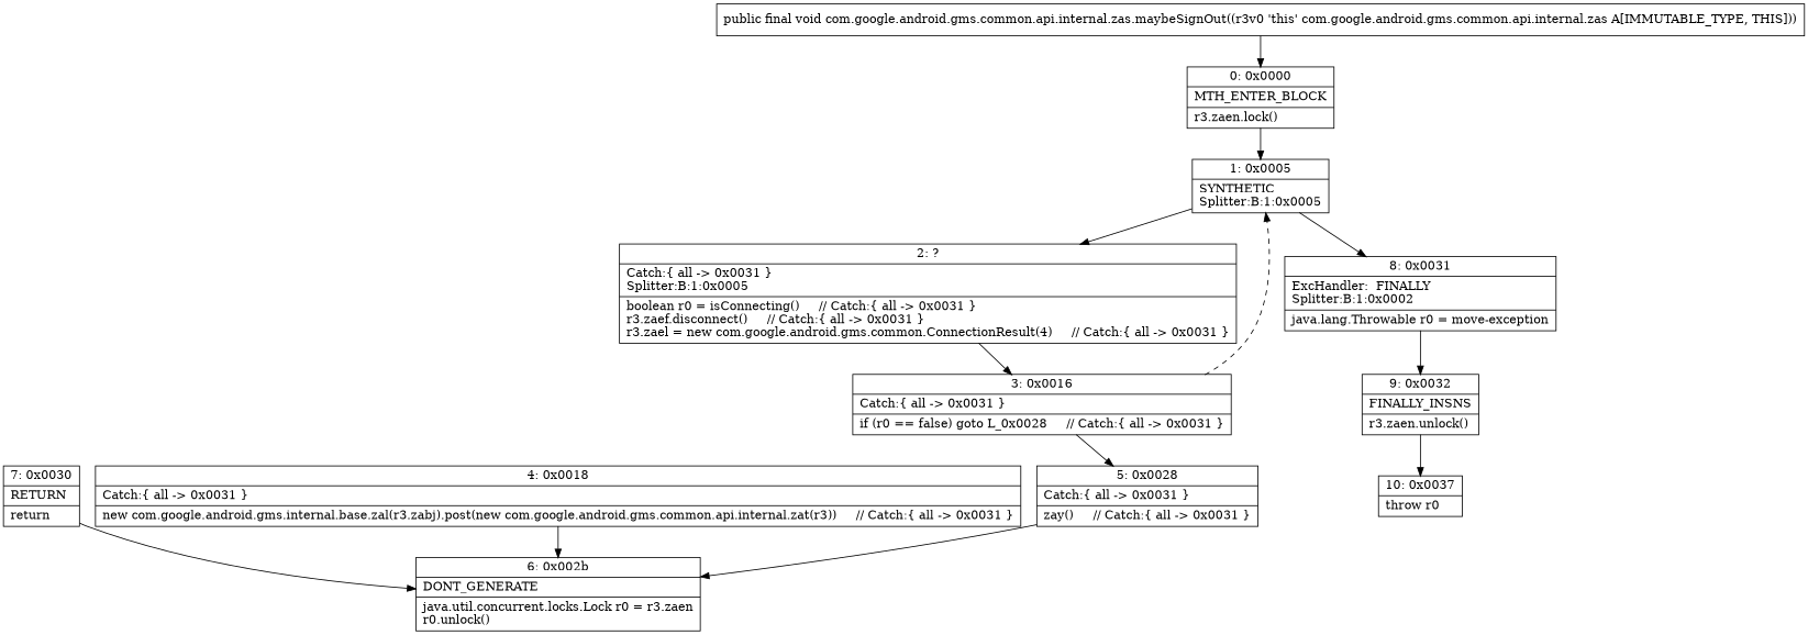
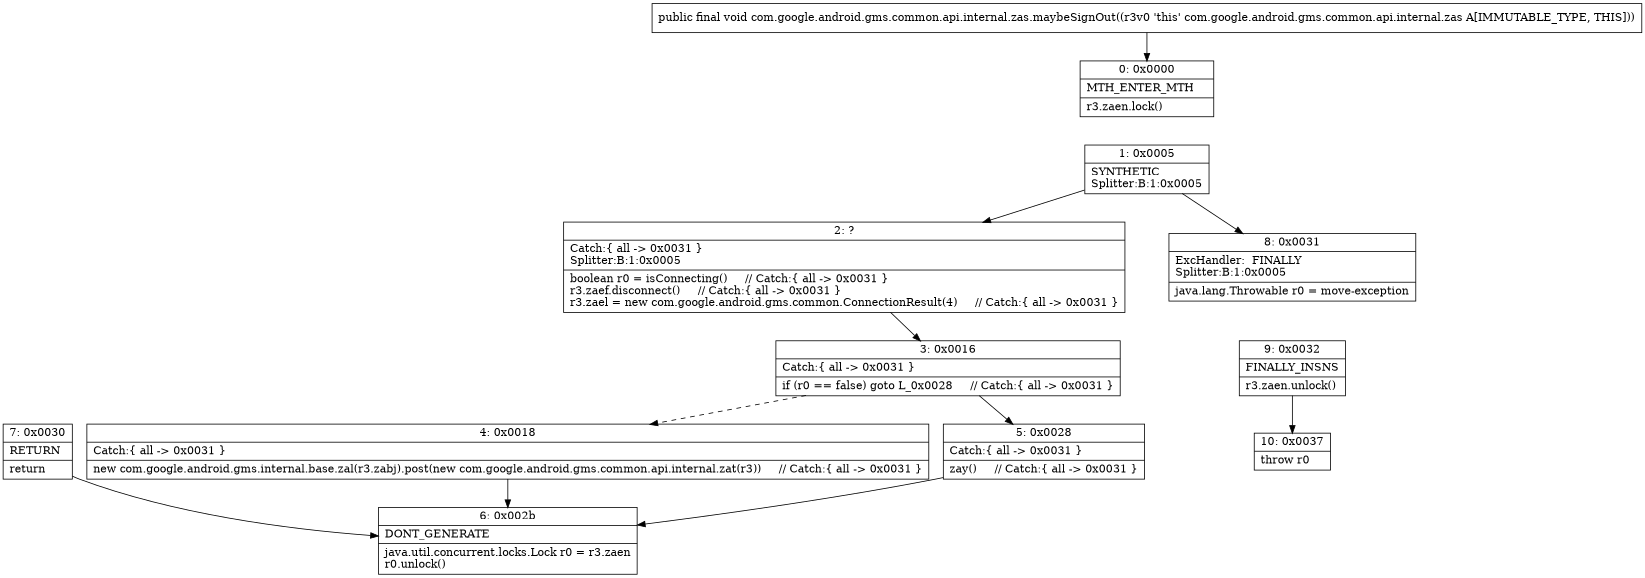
  digraph {
    node [shape=record]
-   n1 [label="{0\:\ 0x0000|MTH_ENTER_BLOCK\l|r3.zaen.lock()\l}"]
+   n1 [label="{0\:\ 0x0000|MTH_ENTER_MTH\l|r3.zaen.lock()\l}"]
    n2 [label="{1\:\ 0x0005|SYNTHETIC\lSplitter:B:1:0x0005\l}"]
    n3 [label="{2\:\ ?|Catch:\{ all \-\> 0x0031 \}\lSplitter:B:1:0x0005\l|boolean r0 = isConnecting()     \/\/ Catch:\{ all \-\> 0x0031 \}\lr3.zaef.disconnect()     \/\/ Catch:\{ all \-\> 0x0031 \}\lr3.zael = new com.google.android.gms.common.ConnectionResult(4)     \/\/ Catch:\{ all \-\> 0x0031 \}\l}"]
-   n4 [label="{8\:\ 0x0031|ExcHandler:  FINALLY\lSplitter:B:1:0x0002\l|java.lang.Throwable r0 = move\-exception\l}"]
+   n4 [label="{8\:\ 0x0031|ExcHandler:  FINALLY\lSplitter:B:1:0x0005\l|java.lang.Throwable r0 = move\-exception\l}"]
    n5 [label="{3\:\ 0x0016|Catch:\{ all \-\> 0x0031 \}\l|if (r0 == false) goto L_0x0028     \/\/ Catch:\{ all \-\> 0x0031 \}\l}"]
    n6 [label="{9\:\ 0x0032|FINALLY_INSNS\l|r3.zaen.unlock()\l}"]
    n7 [label="{4\:\ 0x0018|Catch:\{ all \-\> 0x0031 \}\l|new com.google.android.gms.internal.base.zal(r3.zabj).post(new com.google.android.gms.common.api.internal.zat(r3))     \/\/ Catch:\{ all \-\> 0x0031 \}\l}"]
    n8 [label="{5\:\ 0x0028|Catch:\{ all \-\> 0x0031 \}\l|zay()     \/\/ Catch:\{ all \-\> 0x0031 \}\l}"]
    n9 [label="{6\:\ 0x002b|DONT_GENERATE\l|java.util.concurrent.locks.Lock r0 = r3.zaen\lr0.unlock()\l}"]
    n10 [label="{7\:\ 0x0030|RETURN\l|return\l}"]
    n11 [label="{10\:\ 0x0037|throw r0\l}"]
    n12 [label="{public final void com.google.android.gms.common.api.internal.zas.maybeSignOut((r3v0 'this' com.google.android.gms.common.api.internal.zas A[IMMUTABLE_TYPE, THIS])) }"]
-   n1 -> n2
    n2 -> n3
    n2 -> n4
    n3 -> n5
-   n4 -> n6
-   n5 -> n2 [style=dashed]
+   n5 -> n7 [style=dashed]
    n5 -> n8
    n6 -> n11
    n7 -> n9
    n8 -> n9
    n10 -> n9
    n12 -> n1
  }
